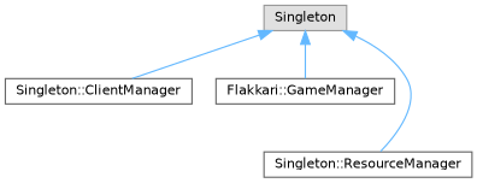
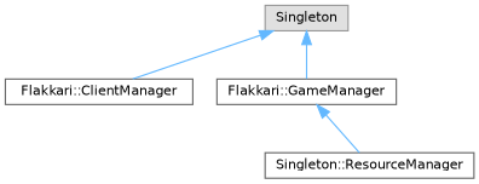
  digraph {
    rankdir=TB
    node [color=grey40 fillcolor=white fontname=Helvetica fontsize=10 shape=box style=filled]
    edge [color=steelblue1 dir=back fontname=Helvetica fontsize=10 labelfontname=Helvetica labelfontsize=10 style=solid]
    n1 [color=grey60 fillcolor="#E0E0E0" height=0.2 label=Singleton width=0.4]
-   n2 [height=0.2 label="Singleton::ClientManager" width=0.4]
+   n2 [height=0.2 label="Flakkari::ClientManager" width=0.4]
    n3 [height=0.2 label="Flakkari::GameManager" width=0.4]
    n4 [height=0.2 label="Singleton::ResourceManager" width=0.4]
    n1 -> n2
    n1 -> n3
-   n1 -> n4
+   n3 -> n4
  }
